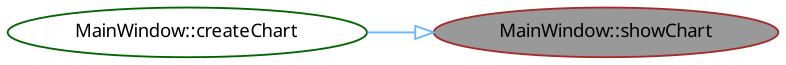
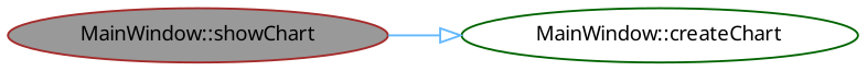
  digraph {
    rankdir=LR
    fontname="Noto Sans"
    node [fontname="Noto Sans" fontsize=10 shape=ellipse style=filled]
    n1 [color=brown fillcolor=grey60 fontcolor=black height=0.2 label="MainWindow::showChart" width=0.4]
    n2 [color=darkgreen fillcolor=white height=0.2 label="MainWindow::createChart" width=0.4]
-   n2 -> n1 [color=steelblue1 fontname="Noto Sans" fontsize=10 labelfontname=Helvetica labelfontsize=10 style=solid arrowhead=onormal]
+   n1 -> n2 [color=steelblue1 fontname="Noto Sans" fontsize=10 labelfontname=Helvetica labelfontsize=10 style=solid arrowhead=onormal]
  }
